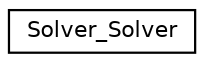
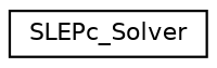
  digraph {
    rankdir=TB
-   n1 [color=black fillcolor=white fontname=Helvetica fontsize=10 height=0.2 label=Solver_Solver shape=record style=filled width=0.4]
+   n1 [color=black fillcolor=white fontname=Helvetica fontsize=10 height=0.2 label=SLEPc_Solver shape=record style=filled width=0.4]
  }
